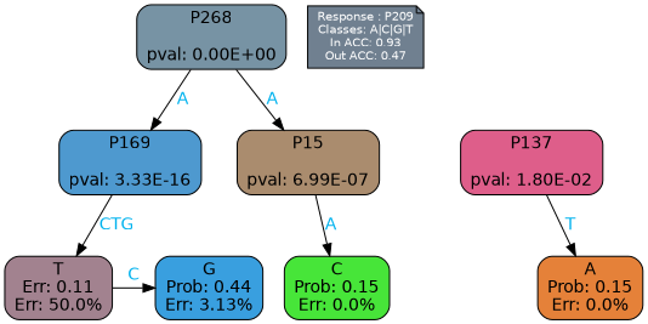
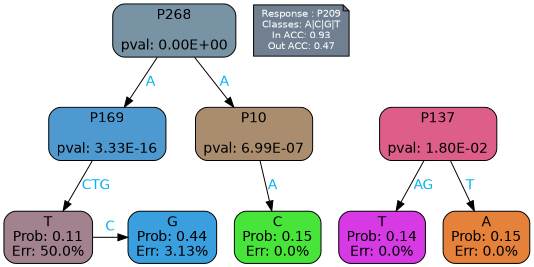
  digraph {
    ranksep=equally
    splines=polylines
    node [color=black fontname=helvetica shape=box style="filled, rounded"]
    edge [fontcolor=deepskyblue2 fontname=helvetica]
-   n1 [fillcolor="#a2828f" label="T\nErr: 0.11\nErr: 50.0%"]
+   n1 [fillcolor="#a2828f" label="T\nProb: 0.11\nErr: 50.0%"]
    n2 [fillcolor="#399fdf" label="G\nProb: 0.44\nErr: 3.13%"]
    n3 [fillcolor="#47e539" label="C\nProb: 0.15\nErr: 0.0%"]
+   n4 [fillcolor="#d739e5" label="T\nProb: 0.14\nErr: 0.0%"]
    n5 [fillcolor="#e58139" label="A\nProb: 0.15\nErr: 0.0%"]
    n6 [align=left fillcolor=slategray fontcolor=white fontsize=10 label="Response : P209\nClasses: A|C|G|T\nIn ACC: 0.93\nOut ACC: 0.47\n" shape=note style=filled]
    n7 [fillcolor="#7793a4" label="P268\n\npval: 0.00E+00"]
    n8 [fillcolor="#4e99cf" label="P169\n\npval: 3.33E-16"]
-   n9 [fillcolor="#aa8c6e" label="P15\n\npval: 6.99E-07"]
+   n9 [fillcolor="#aa8c6e" label="P10\n\npval: 6.99E-07"]
    n10 [fillcolor="#de5e8a" label="P137\n\npval: 1.80E-02"]
    subgraph sub_1 {
      rank=same
      n1
      n2
      n3
+     n4
      n5
    }
    subgraph sub_2 {
      rank=same
      n6
      n7
    }
    n1 -> n2 [label=C]
    n7 -> n8 [label=A]
    n7 -> n9 [label=A]
    n8 -> n1 [label=CTG]
    n9 -> n3 [label=A]
+   n10 -> n4 [label=AG]
    n10 -> n5 [label=T]
  }
